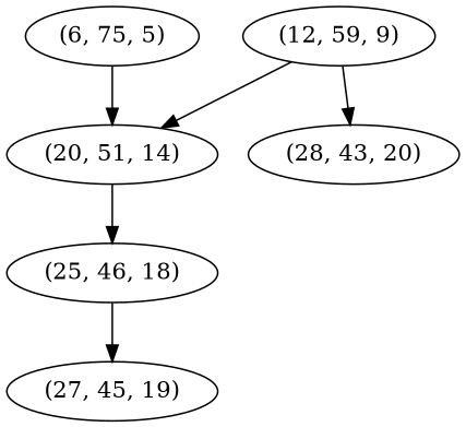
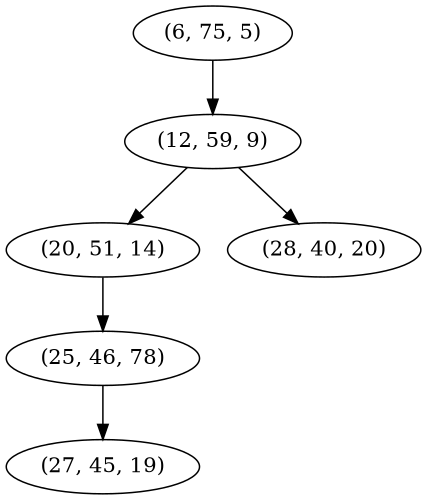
  digraph {
    n1 [label="(6, 75, 5)"]
    "(12, 59, 9)"
    "(20, 51, 14)"
-   "(28, 43, 20)"
-   "(25, 46, 18)"
+   "(28, 43, 20)" [label="(28, 40, 20)"]
+   "(25, 46, 18)" [label="(25, 46, 78)"]
    "(27, 45, 19)"
-   n1 -> "(20, 51, 14)"
+   n1 -> "(12, 59, 9)"
    "(12, 59, 9)" -> "(20, 51, 14)"
    "(12, 59, 9)" -> "(28, 43, 20)"
    "(20, 51, 14)" -> "(25, 46, 18)"
    "(25, 46, 18)" -> "(27, 45, 19)"
  }
